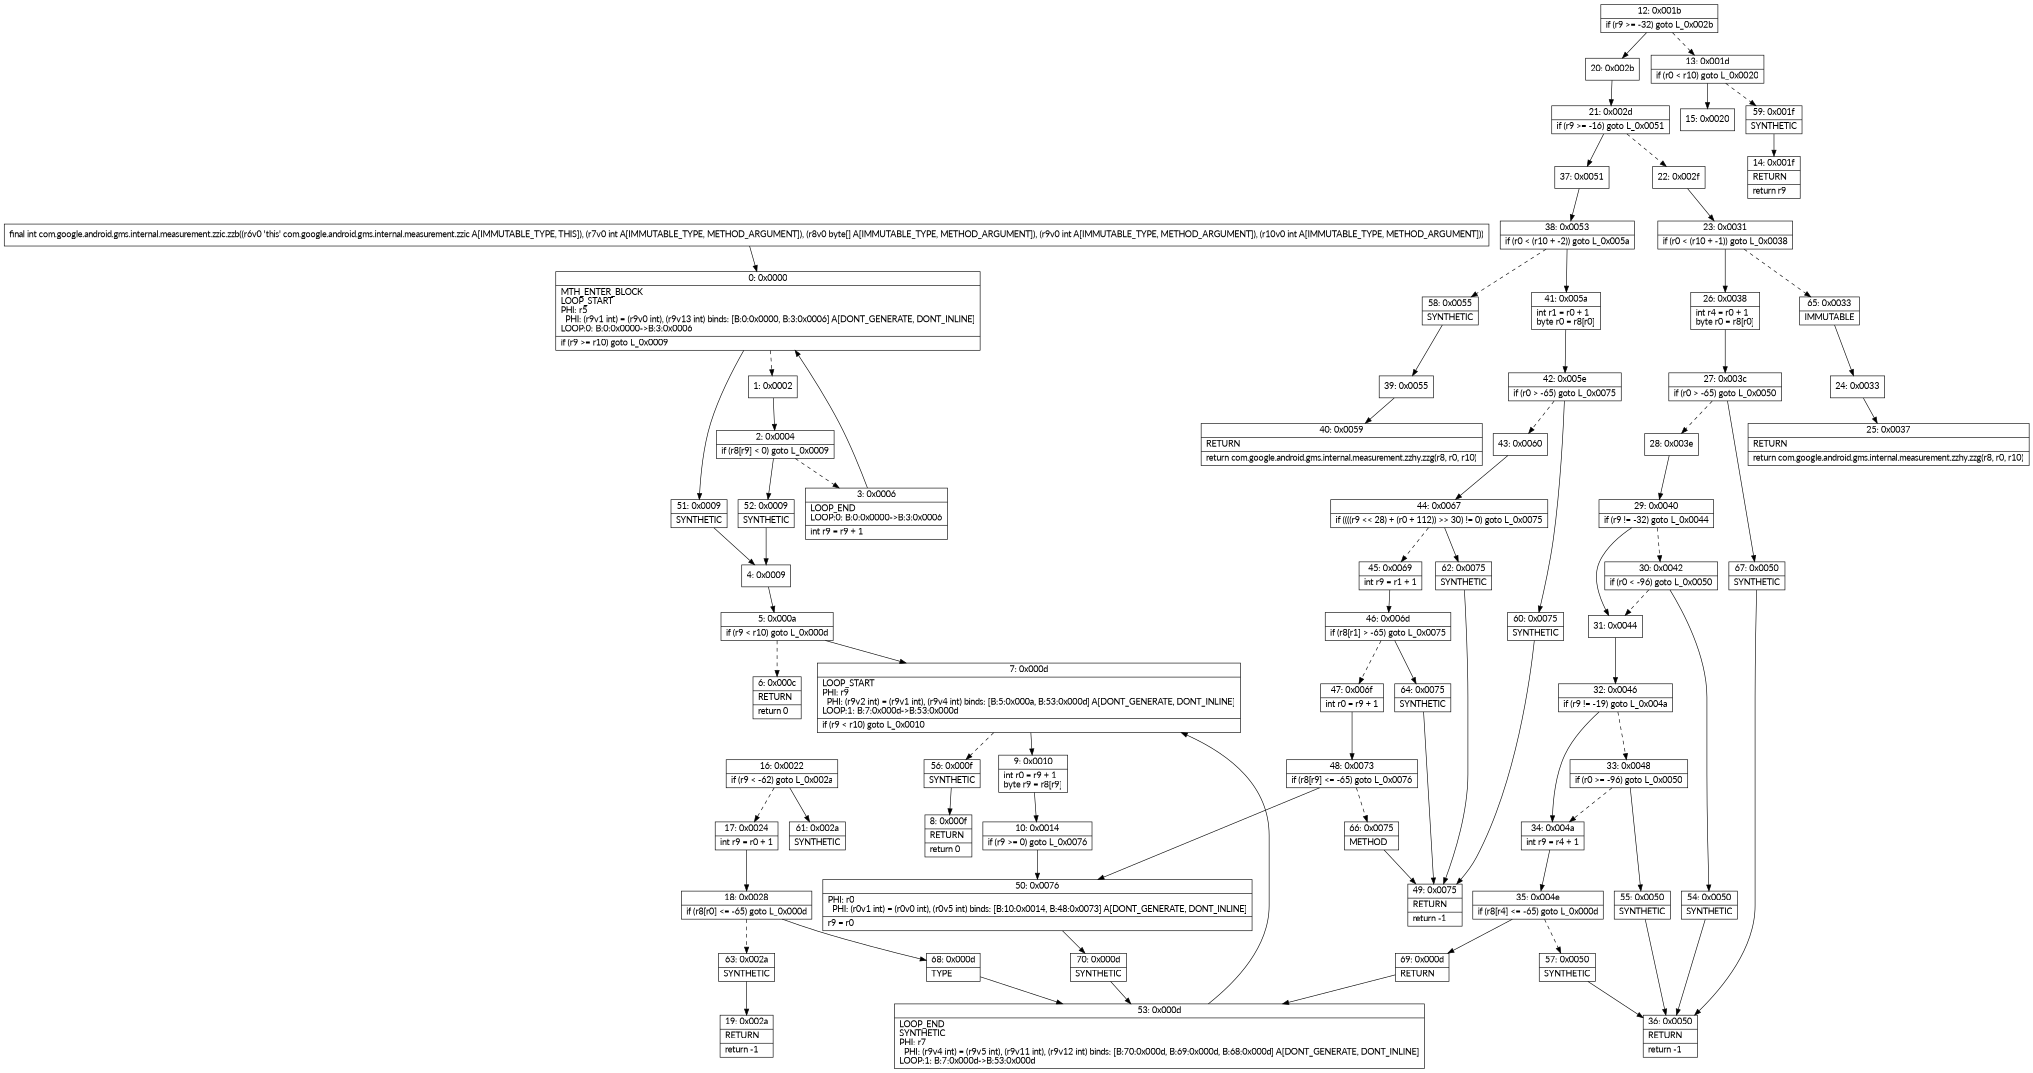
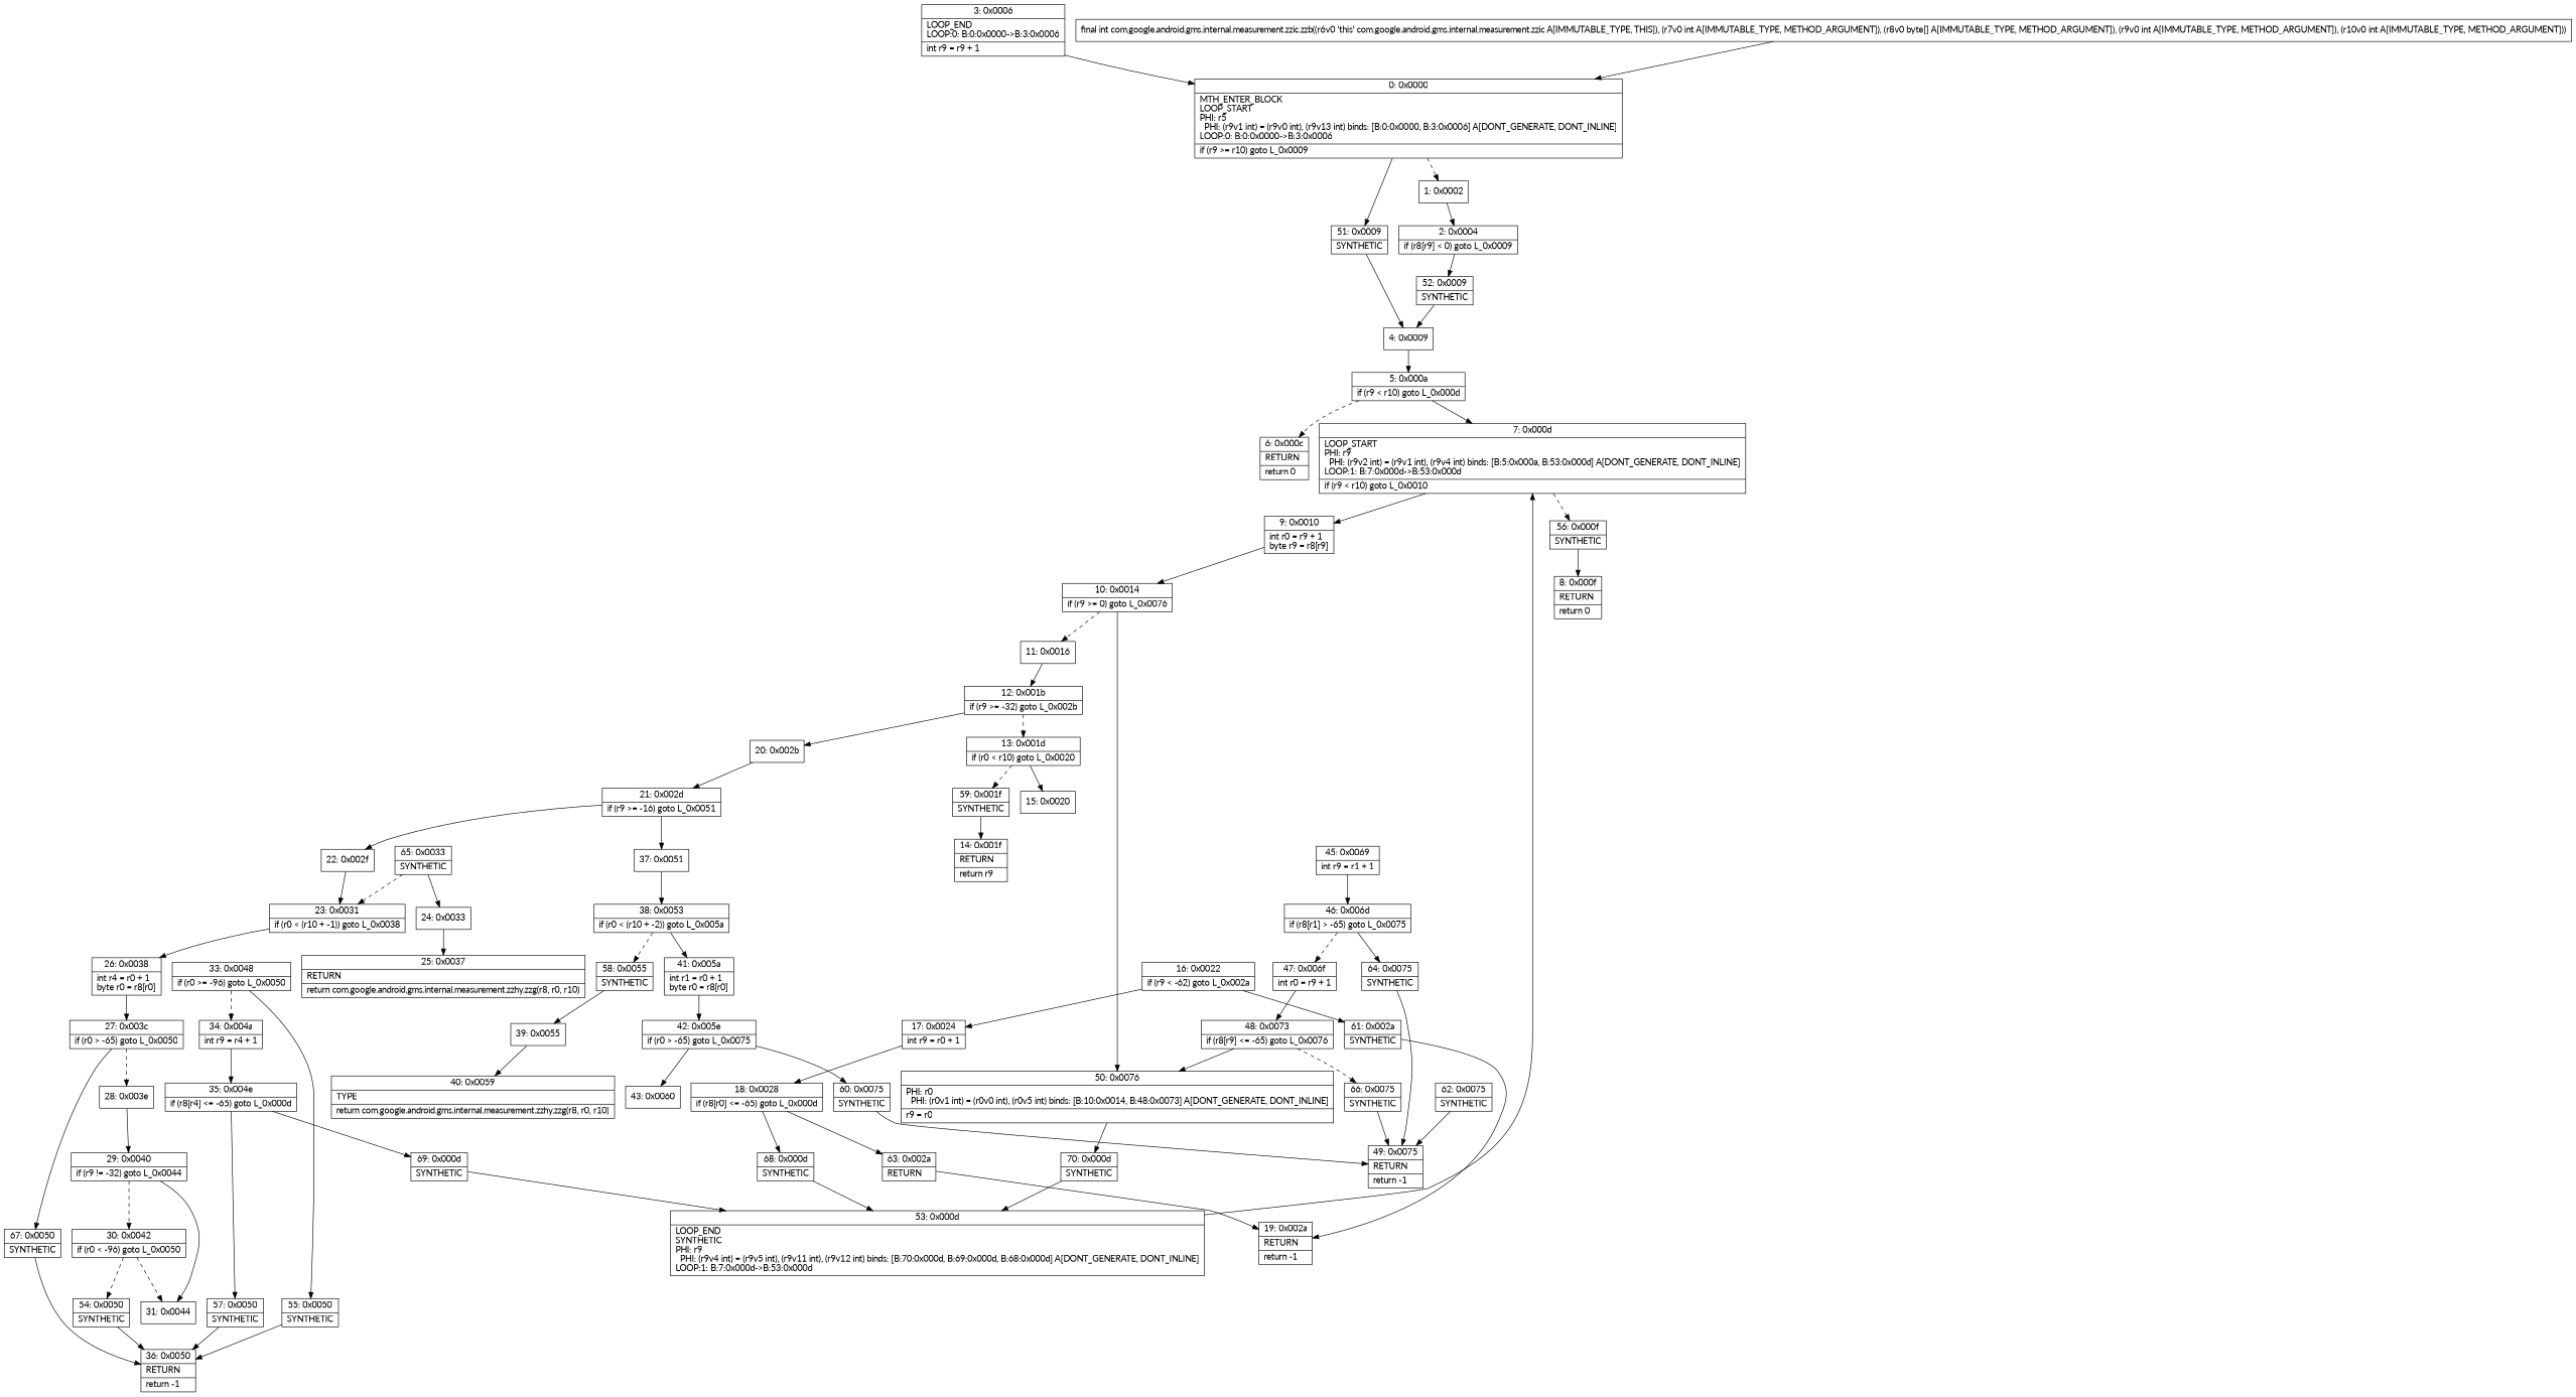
  digraph {
    fontname=Lato
    node [fontname=Lato shape=record]
    edge [fontname=Lato]
    n1 [label="{0\:\ 0x0000|MTH_ENTER_BLOCK\lLOOP_START\lPHI: r5 \l  PHI: (r9v1 int) = (r9v0 int), (r9v13 int) binds: [B:0:0x0000, B:3:0x0006] A[DONT_GENERATE, DONT_INLINE]\lLOOP:0: B:0:0x0000\-\>B:3:0x0006\l|if (r9 \>= r10) goto L_0x0009\l}"]
    n2 [label="{1\:\ 0x0002}"]
    n3 [label="{51\:\ 0x0009|SYNTHETIC\l}"]
    n4 [label="{2\:\ 0x0004|if (r8[r9] \< 0) goto L_0x0009\l}"]
    n5 [label="{4\:\ 0x0009}"]
    n6 [label="{3\:\ 0x0006|LOOP_END\lLOOP:0: B:0:0x0000\-\>B:3:0x0006\l|int r9 = r9 + 1\l}"]
    n7 [label="{52\:\ 0x0009|SYNTHETIC\l}"]
    n8 [label="{5\:\ 0x000a|if (r9 \< r10) goto L_0x000d\l}"]
    n9 [label="{6\:\ 0x000c|RETURN\l|return 0\l}"]
    n10 [label="{7\:\ 0x000d|LOOP_START\lPHI: r9 \l  PHI: (r9v2 int) = (r9v1 int), (r9v4 int) binds: [B:5:0x000a, B:53:0x000d] A[DONT_GENERATE, DONT_INLINE]\lLOOP:1: B:7:0x000d\-\>B:53:0x000d\l|if (r9 \< r10) goto L_0x0010\l}"]
    n11 [label="{9\:\ 0x0010|int r0 = r9 + 1\lbyte r9 = r8[r9]\l}"]
    n12 [label="{56\:\ 0x000f|SYNTHETIC\l}"]
    n13 [label="{10\:\ 0x0014|if (r9 \>= 0) goto L_0x0076\l}"]
    n14 [label="{8\:\ 0x000f|RETURN\l|return 0\l}"]
+   n15 [label="{11\:\ 0x0016}"]
    n16 [label="{50\:\ 0x0076|PHI: r0 \l  PHI: (r0v1 int) = (r0v0 int), (r0v5 int) binds: [B:10:0x0014, B:48:0x0073] A[DONT_GENERATE, DONT_INLINE]\l|r9 = r0\l}"]
    n17 [label="{12\:\ 0x001b|if (r9 \>= \-32) goto L_0x002b\l}"]
    n18 [label="{70\:\ 0x000d|SYNTHETIC\l}"]
    n19 [label="{13\:\ 0x001d|if (r0 \< r10) goto L_0x0020\l}"]
    n20 [label="{20\:\ 0x002b}"]
    n21 [label="{15\:\ 0x0020}"]
    n22 [label="{59\:\ 0x001f|SYNTHETIC\l}"]
    n23 [label="{21\:\ 0x002d|if (r9 \>= \-16) goto L_0x0051\l}"]
    n24 [label="{14\:\ 0x001f|RETURN\l|return r9\l}"]
    n25 [label="{16\:\ 0x0022|if (r9 \< \-62) goto L_0x002a\l}"]
    n26 [label="{17\:\ 0x0024|int r9 = r0 + 1\l}"]
    n27 [label="{61\:\ 0x002a|SYNTHETIC\l}"]
    n28 [label="{18\:\ 0x0028|if (r8[r0] \<= \-65) goto L_0x000d\l}"]
    n29 [label="{19\:\ 0x002a|RETURN\l|return \-1\l}"]
-   n30 [label="{63\:\ 0x002a|SYNTHETIC\l}"]
-   n31 [label="{68\:\ 0x000d|TYPE\l}"]
-   n32 [label="{53\:\ 0x000d|LOOP_END\lSYNTHETIC\lPHI: r7 \l  PHI: (r9v4 int) = (r9v5 int), (r9v11 int), (r9v12 int) binds: [B:70:0x000d, B:69:0x000d, B:68:0x000d] A[DONT_GENERATE, DONT_INLINE]\lLOOP:1: B:7:0x000d\-\>B:53:0x000d\l}"]
+   n30 [label="{63\:\ 0x002a|RETURN\l}"]
+   n31 [label="{68\:\ 0x000d|SYNTHETIC\l}"]
+   n32 [label="{53\:\ 0x000d|LOOP_END\lSYNTHETIC\lPHI: r9 \l  PHI: (r9v4 int) = (r9v5 int), (r9v11 int), (r9v12 int) binds: [B:70:0x000d, B:69:0x000d, B:68:0x000d] A[DONT_GENERATE, DONT_INLINE]\lLOOP:1: B:7:0x000d\-\>B:53:0x000d\l}"]
    n33 [label="{22\:\ 0x002f}"]
    n34 [label="{37\:\ 0x0051}"]
    n35 [label="{23\:\ 0x0031|if (r0 \< (r10 + \-1)) goto L_0x0038\l}"]
    n36 [label="{38\:\ 0x0053|if (r0 \< (r10 + \-2)) goto L_0x005a\l}"]
    n37 [label="{26\:\ 0x0038|int r4 = r0 + 1\lbyte r0 = r8[r0]\l}"]
-   n38 [label="{65\:\ 0x0033|IMMUTABLE\l}"]
+   n38 [label="{65\:\ 0x0033|SYNTHETIC\l}"]
    n39 [label="{27\:\ 0x003c|if (r0 \> \-65) goto L_0x0050\l}"]
    n40 [label="{24\:\ 0x0033}"]
    n41 [label="{25\:\ 0x0037|RETURN\l|return com.google.android.gms.internal.measurement.zzhy.zzg(r8, r0, r10)\l}"]
    n42 [label="{28\:\ 0x003e}"]
    n43 [label="{67\:\ 0x0050|SYNTHETIC\l}"]
    n44 [label="{29\:\ 0x0040|if (r9 != \-32) goto L_0x0044\l}"]
    n45 [label="{36\:\ 0x0050|RETURN\l|return \-1\l}"]
    n46 [label="{30\:\ 0x0042|if (r0 \< \-96) goto L_0x0050\l}"]
    n47 [label="{31\:\ 0x0044}"]
    n48 [label="{54\:\ 0x0050|SYNTHETIC\l}"]
-   n49 [label="{32\:\ 0x0046|if (r9 != \-19) goto L_0x004a\l}"]
    n50 [label="{33\:\ 0x0048|if (r0 \>= \-96) goto L_0x0050\l}"]
    n51 [label="{34\:\ 0x004a|int r9 = r4 + 1\l}"]
    n52 [label="{55\:\ 0x0050|SYNTHETIC\l}"]
    n53 [label="{35\:\ 0x004e|if (r8[r4] \<= \-65) goto L_0x000d\l}"]
    n54 [label="{57\:\ 0x0050|SYNTHETIC\l}"]
-   n55 [label="{69\:\ 0x000d|RETURN\l}"]
+   n55 [label="{69\:\ 0x000d|SYNTHETIC\l}"]
    n56 [label="{41\:\ 0x005a|int r1 = r0 + 1\lbyte r0 = r8[r0]\l}"]
    n57 [label="{58\:\ 0x0055|SYNTHETIC\l}"]
    n58 [label="{42\:\ 0x005e|if (r0 \> \-65) goto L_0x0075\l}"]
    n59 [label="{39\:\ 0x0055}"]
-   n60 [label="{40\:\ 0x0059|RETURN\l|return com.google.android.gms.internal.measurement.zzhy.zzg(r8, r0, r10)\l}"]
+   n60 [label="{40\:\ 0x0059|TYPE\l|return com.google.android.gms.internal.measurement.zzhy.zzg(r8, r0, r10)\l}"]
    n61 [label="{43\:\ 0x0060}"]
    n62 [label="{60\:\ 0x0075|SYNTHETIC\l}"]
-   n63 [label="{44\:\ 0x0067|if ((((r9 \<\< 28) + (r0 + 112)) \>\> 30) != 0) goto L_0x0075\l}"]
    n64 [label="{49\:\ 0x0075|RETURN\l|return \-1\l}"]
    n65 [label="{45\:\ 0x0069|int r9 = r1 + 1\l}"]
    n66 [label="{62\:\ 0x0075|SYNTHETIC\l}"]
    n67 [label="{46\:\ 0x006d|if (r8[r1] \> \-65) goto L_0x0075\l}"]
    n68 [label="{47\:\ 0x006f|int r0 = r9 + 1\l}"]
    n69 [label="{64\:\ 0x0075|SYNTHETIC\l}"]
    n70 [label="{48\:\ 0x0073|if (r8[r9] \<= \-65) goto L_0x0076\l}"]
-   n71 [label="{66\:\ 0x0075|METHOD\l}"]
+   n71 [label="{66\:\ 0x0075|SYNTHETIC\l}"]
    n72 [label="{final int com.google.android.gms.internal.measurement.zzic.zzb((r6v0 'this' com.google.android.gms.internal.measurement.zzic A[IMMUTABLE_TYPE, THIS]), (r7v0 int A[IMMUTABLE_TYPE, METHOD_ARGUMENT]), (r8v0 byte[] A[IMMUTABLE_TYPE, METHOD_ARGUMENT]), (r9v0 int A[IMMUTABLE_TYPE, METHOD_ARGUMENT]), (r10v0 int A[IMMUTABLE_TYPE, METHOD_ARGUMENT])) }"]
    n1 -> n2 [style=dashed]
    n1 -> n3
    n2 -> n4
    n3 -> n5
-   n4 -> n6 [style=dashed]
    n4 -> n7
    n5 -> n8
    n6 -> n1
    n7 -> n5
    n8 -> n9 [style=dashed]
    n8 -> n10
    n10 -> n11
    n10 -> n12 [style=dashed]
    n11 -> n13
    n12 -> n14
+   n13 -> n15 [style=dashed]
    n13 -> n16
+   n15 -> n17
    n16 -> n18
    n17 -> n19 [style=dashed]
    n17 -> n20
    n18 -> n32
    n19 -> n21
    n19 -> n22 [style=dashed]
    n20 -> n23
    n22 -> n24
-   n23 -> n33 [style=dashed]
+   n23 -> n33 [style=solid]
    n23 -> n34
-   n25 -> n26 [style=dashed]
+   n25 -> n26 [style=solid]
    n25 -> n27
    n26 -> n28
-   n28 -> n30 [style=dashed]
+   n27 -> n29
+   n28 -> n30 [style=solid]
    n28 -> n31
    n30 -> n29
    n31 -> n32
    n32 -> n10
    n33 -> n35
    n34 -> n36
    n35 -> n37
-   n35 -> n38 [style=dashed]
+   n38 -> n35 [style=dashed]
    n36 -> n56
    n36 -> n57 [style=dashed]
    n37 -> n39
    n38 -> n40
    n39 -> n42 [style=dashed]
    n39 -> n43
    n40 -> n41
    n42 -> n44
    n43 -> n45
    n44 -> n46 [style=dashed]
    n44 -> n47
    n46 -> n47 [style=dashed]
-   n46 -> n48
-   n47 -> n49
+   n46 -> n48 [style=dashed]
    n48 -> n45
-   n49 -> n50 [style=dashed]
-   n49 -> n51
    n50 -> n51 [style=dashed]
    n50 -> n52
    n51 -> n53
    n52 -> n45
-   n53 -> n54 [style=dashed]
+   n53 -> n54 [style=solid]
    n53 -> n55
    n54 -> n45
    n55 -> n32
    n56 -> n58
    n57 -> n59
-   n58 -> n61 [style=dashed]
+   n58 -> n61 [style=solid]
    n58 -> n62
    n59 -> n60
-   n61 -> n63
    n62 -> n64
-   n63 -> n65 [style=dashed]
-   n63 -> n66
    n65 -> n67
    n66 -> n64
    n67 -> n68 [style=dashed]
    n67 -> n69
    n68 -> n70
    n69 -> n64
    n70 -> n16
    n70 -> n71 [style=dashed]
    n71 -> n64
    n72 -> n1
  }
